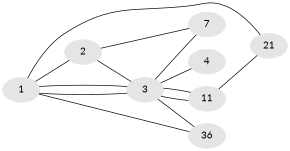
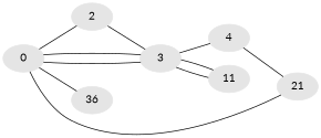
  graph {
    fontname=Lato
    rankdir=LR
    node [color=gray90 fontname=Lato style=filled]
    edge [fontname=Lato]
-   1 [super="+10+12+14"]
+   1 [super="+10+12+14" label=0]
    2 [super="+8+9+13"]
    3 [super="+5+6+10+15+18"]
    n4 [label=36 super="+14"]
    n5 [label=21 super="+17"]
-   7 [super="+6"]
    4 [super="+8"]
    11 [super="+19"]
    1 -- 2
    1 -- 3
    1 -- 3
    1 -- n4
    1 -- n5
    2 -- 3
-   2 -- 7
-   3 -- n4
-   3 -- 7
    3 -- 4
    3 -- 11
    3 -- 11
-   11 -- n5
+   4 -- n5
  }
